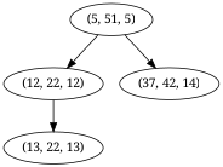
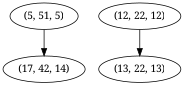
  digraph {
    fontname="Noto Serif"
    node [fontname="Noto Serif"]
    edge [fontname="Noto Serif"]
    "(5, 51, 5)"
    "(12, 22, 12)"
-   "(37, 42, 14)"
+   "(37, 42, 14)" [label="(17, 42, 14)"]
    n4 [label="(13, 22, 13)"]
-   "(5, 51, 5)" -> "(12, 22, 12)"
    "(5, 51, 5)" -> "(37, 42, 14)"
    "(12, 22, 12)" -> n4
  }
